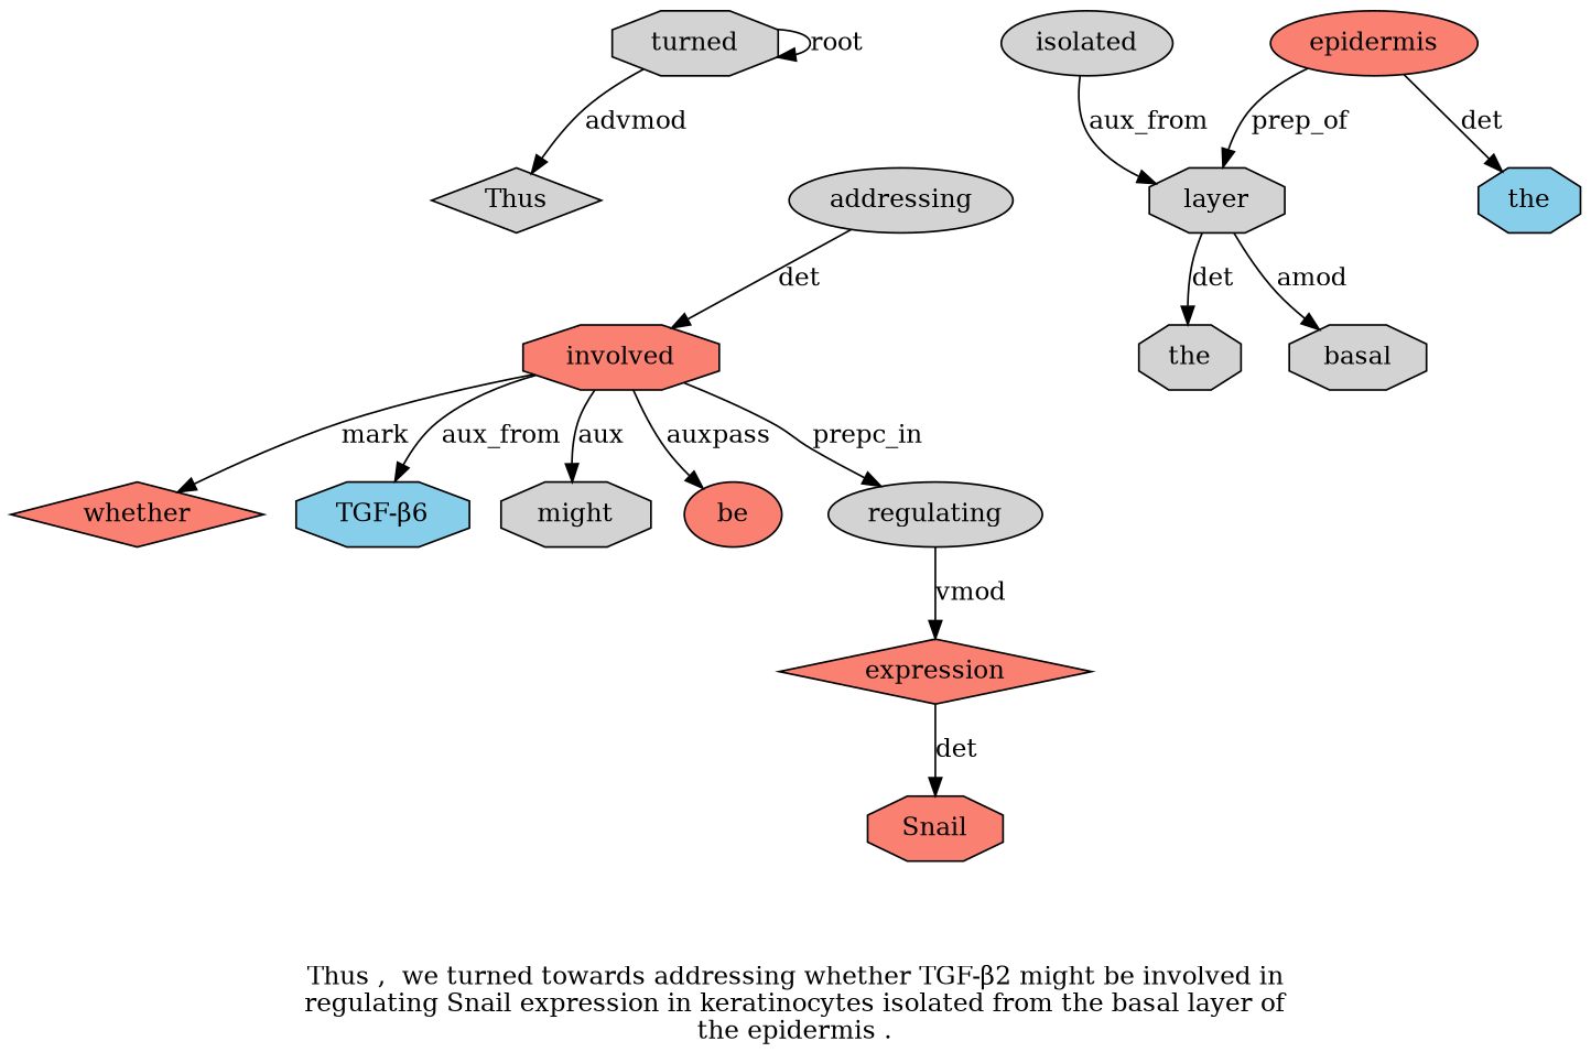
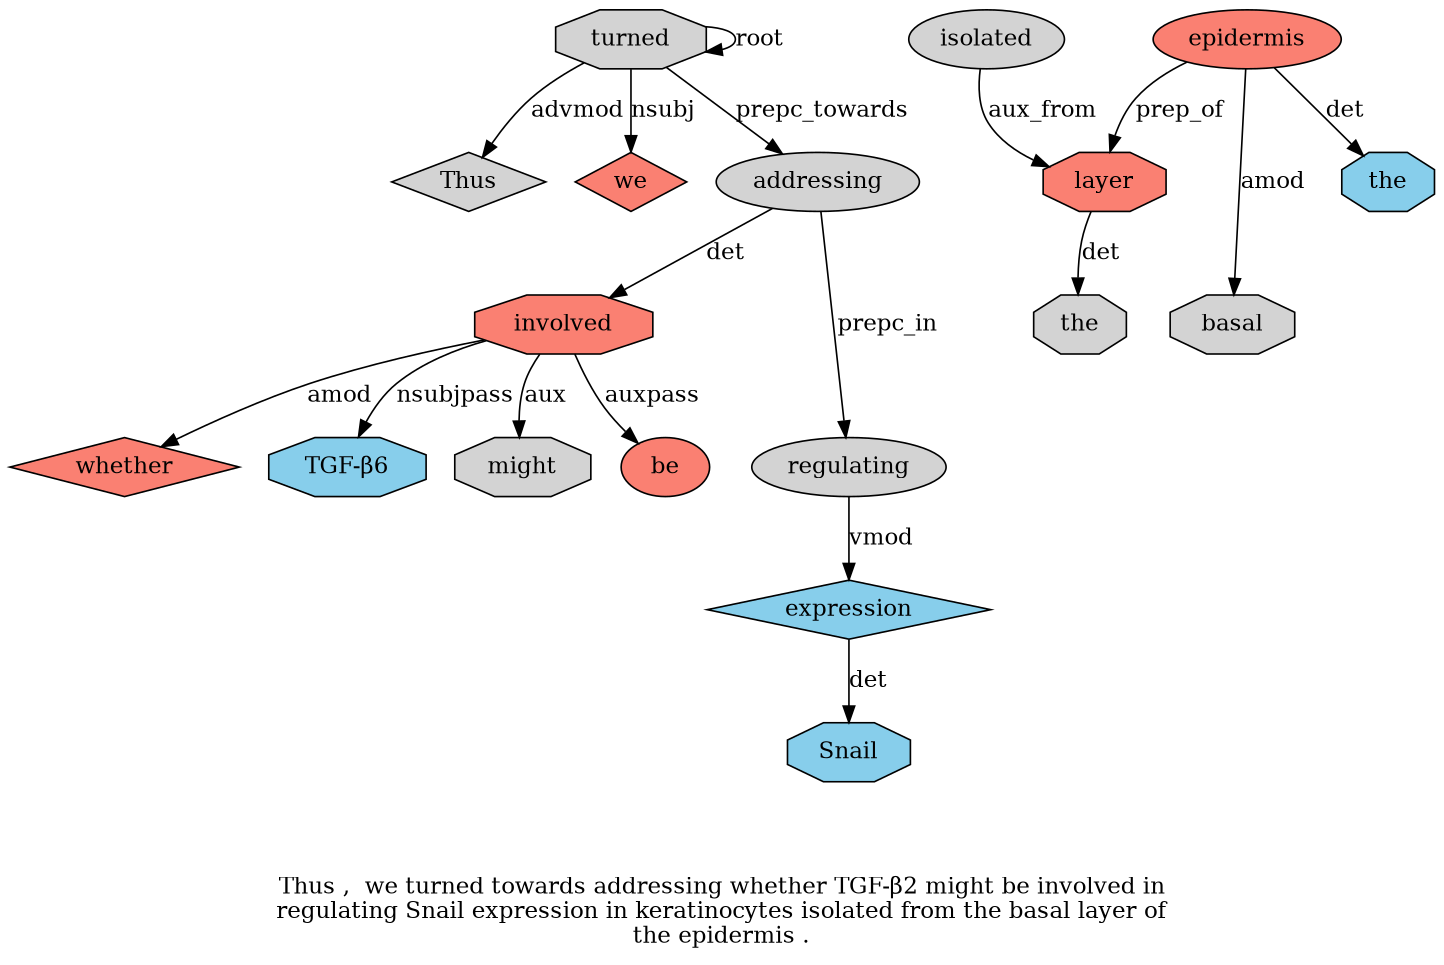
  digraph {
    label="Thus ,  we turned towards addressing whether TGF-β2 might be involved in\nregulating Snail expression in keratinocytes isolated from the basal layer of\nthe epidermis ."
    node [fillcolor=lightgrey shape=octagon style=filled]
    n1 [label=turned]
    n2 [label=Thus shape=diamond]
+   n3 [fillcolor=salmon label=we shape=diamond]
    n4 [label=addressing shape=ellipse]
    n5 [fillcolor=salmon label=involved]
    n6 [fillcolor=salmon label=whether shape=diamond]
    n7 [fillcolor=skyblue label="TGF-β6"]
    n8 [label=might]
    n9 [fillcolor=salmon label=be shape=ellipse]
    n10 [label=regulating shape=ellipse]
-   n11 [fillcolor=salmon label=expression shape=diamond]
-   n12 [fillcolor=salmon label=Snail]
+   n11 [fillcolor=skyblue label=expression shape=diamond]
+   n12 [fillcolor=skyblue label=Snail]
    n13 [label=isolated shape=ellipse]
-   n14 [label=layer]
+   n14 [fillcolor=salmon label=layer]
    n15 [label=the]
    n16 [label=basal]
    n17 [fillcolor=salmon label=epidermis shape=ellipse]
    n18 [fillcolor=skyblue label=the]
    n1 -> n1 [label=root]
    n1 -> n2 [label=advmod]
+   n1 -> n3 [label=nsubj]
+   n1 -> n4 [label=prepc_towards]
    n4 -> n5 [label=det]
-   n5 -> n6 [label=mark]
-   n5 -> n7 [label=aux_from]
+   n5 -> n6 [label=amod]
+   n5 -> n7 [label=nsubjpass]
    n5 -> n8 [label=aux]
    n5 -> n9 [label=auxpass]
-   n5 -> n10 [label=prepc_in]
+   n4 -> n10 [label=prepc_in]
    n10 -> n11 [label=vmod]
    n11 -> n12 [label=det]
    n13 -> n14 [label=aux_from]
    n14 -> n15 [label=det]
-   n14 -> n16 [label=amod]
+   n17 -> n16 [label=amod]
    n17 -> n14 [label=prep_of]
    n17 -> n18 [label=det]
  }
